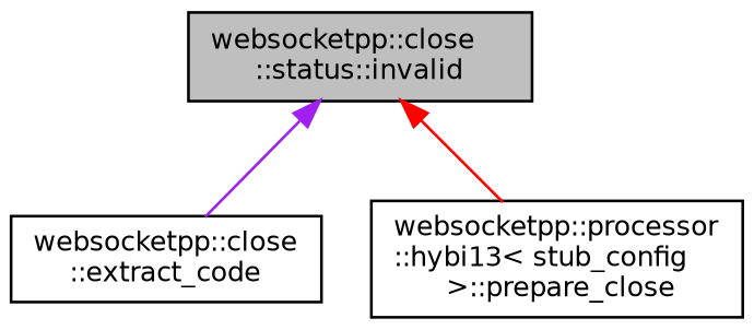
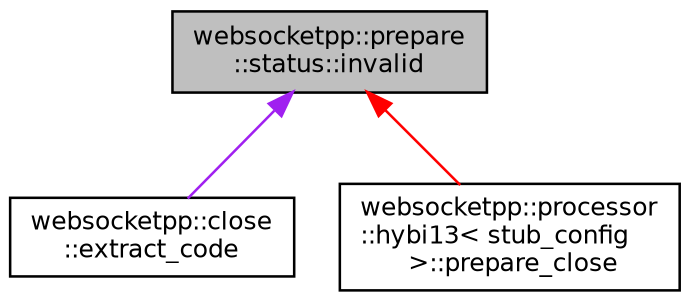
  digraph {
    rankdir=TB
    node [color=black fillcolor=white fontname=Helvetica fontsize=10 shape=record style=filled]
    edge [dir=back fontname=Helvetica fontsize=10 labelfontname=Helvetica labelfontsize=10 style=solid]
-   n1 [fillcolor=grey75 fontcolor=black height=0.2 label="websocketpp::close\l::status::invalid" width=0.4]
+   n1 [fillcolor=grey75 fontcolor=black height=0.2 label="websocketpp::prepare\l::status::invalid" width=0.4]
    n2 [height=0.2 label="websocketpp::close\l::extract_code" width=0.4]
    n3 [height=0.2 label="websocketpp::processor\l::hybi13\< stub_config\l \>::prepare_close" width=0.4]
    n1 -> n2 [color=purple]
    n1 -> n3 [color=red]
  }
